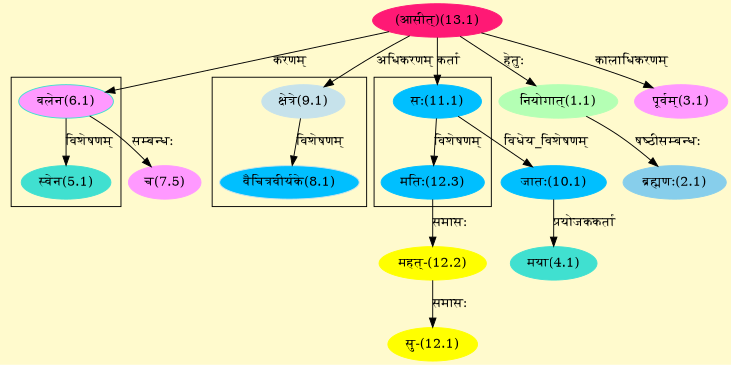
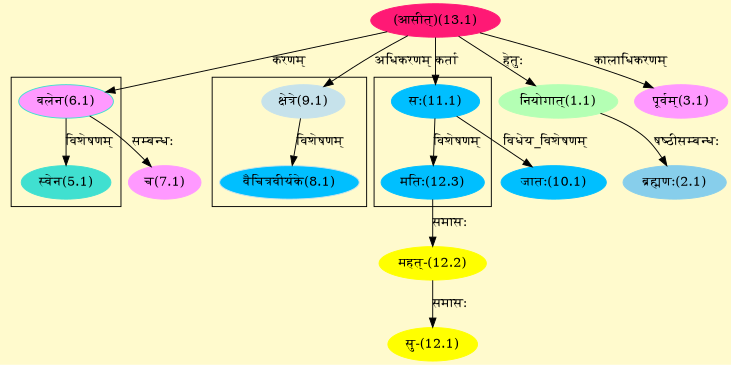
  digraph {
    bgcolor=lemonchiffon1
    compound=true
    rankdir=BT
    node [color="#40E0D0" style=filled]
    edge [dir=back]
    n1 [label="स्वेन(5.1)"]
    n2 [fillcolor="#FF99FF" label="बलेन(6.1)"]
    n3 [color="#C6E2EB" fillcolor="#00BFFF" label="वैचित्रवीर्यके(8.1)"]
    n4 [color="#C6E2EB" label="क्षेत्रे(9.1)"]
    n5 [color="#00BFFF" label="मतिः(12.3)"]
    n6 [color="#00BFFF" label="सः(11.1)"]
    n7 [color="#FF1975" label="(आसीत्)(13.1)"]
    n8 [color="#B4FFB4" label="नियोगात्(1.1)"]
    n9 [color="#87CEEB" label="ब्रह्मणः(2.1)"]
    n10 [color="#FF99FF" label="पूर्वम्(3.1)"]
-   n11 [label="मया(4.1)"]
    n12 [color="#00BFFF" label="जातः(10.1)"]
-   n13 [color="#FF99FF" label="च(7.5)"]
+   n13 [color="#FF99FF" label="च(7.1)"]
    n14 [color="#FFFF00" label="सु-(12.1)"]
    n15 [color="#FFFF00" label="महत्-(12.2)"]
    subgraph cluster_1 {
      n1
      n2
    }
    subgraph cluster_2 {
      n3
      n4
    }
    subgraph cluster_3 {
      n5
      n6
    }
    n1 -> n2 [label="विशेषणम्"]
    n2 -> n7 [label="करणम्"]
    n3 -> n4 [label="विशेषणम्"]
    n4 -> n7 [label="अधिकरणम्"]
    n5 -> n6 [label="विशेषणम्"]
    n6 -> n7 [label="कर्ता"]
    n8 -> n7 [label="हेतुः"]
    n9 -> n8 [label="षष्ठीसम्बन्धः"]
    n10 -> n7 [label="कालाधिकरणम्"]
-   n11 -> n12 [label="प्रयोजककर्ता"]
    n12 -> n6 [label="विधेय_विशेषणम्"]
    n13 -> n2 [label="सम्बन्धः"]
    n14 -> n15 [label="समासः"]
    n15 -> n5 [label="समासः"]
  }
